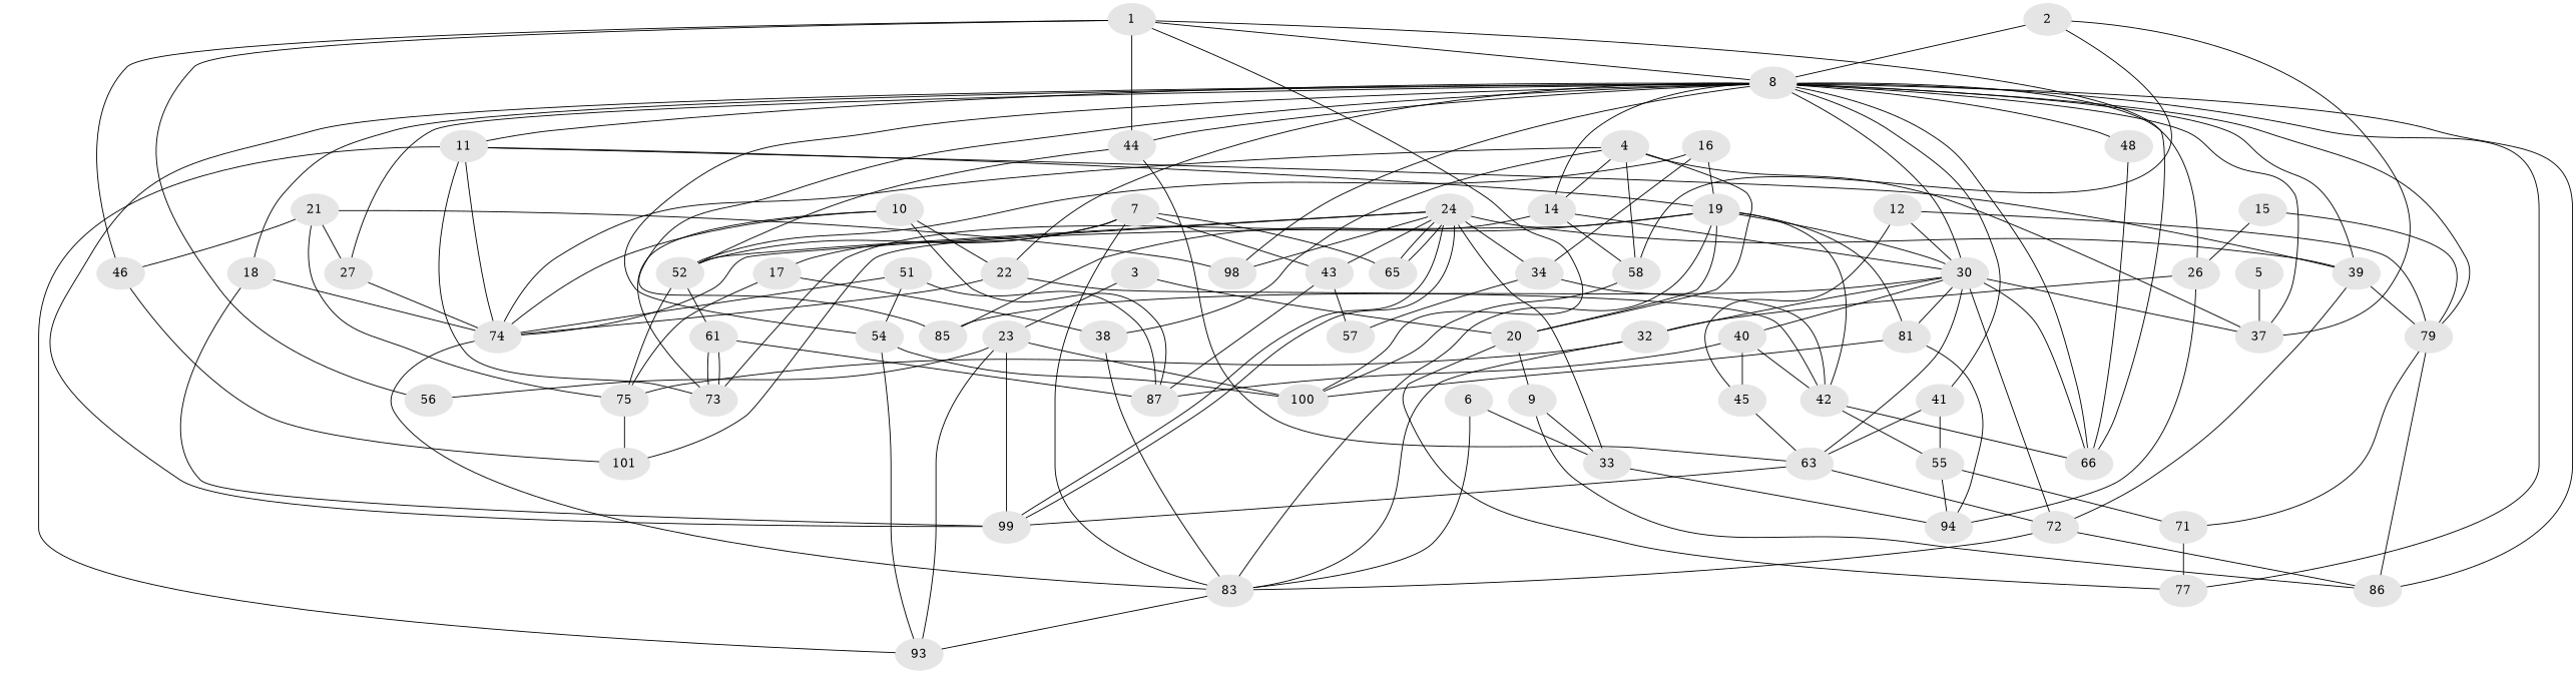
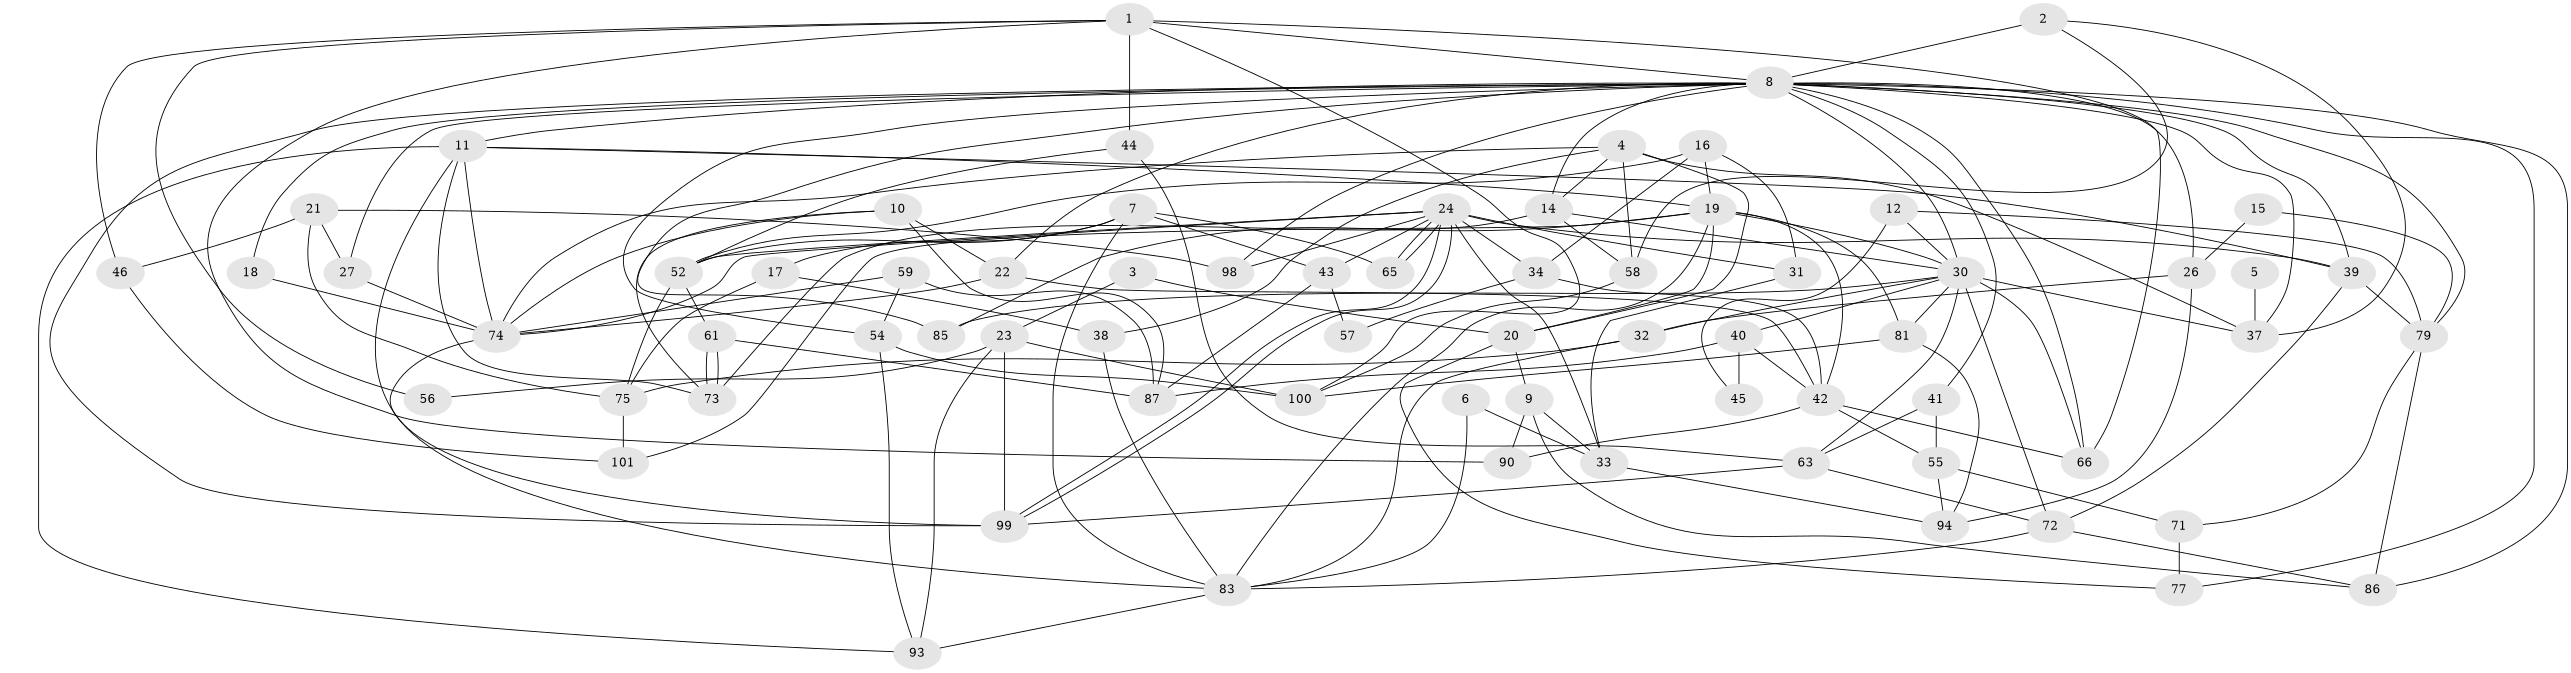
  graph {
    node [color=gray90 style=filled]
    1 [super="+13"]
    8 [super="+25+28+95+50"]
    44 [super="+87"]
    46
    56
    n6 [label=66 super="+91"]
+   90
    100
    37 [super="+60"]
    14
    11 [super="+49"]
    18
    22 [super="+78"]
    26
    27
    30 [super="+47"]
    39 [super="+80"]
    41
-   48
    54
    77
    79
    85
    86
    98
    99
    52 [super="+96"]
    63 [super="+76"]
    101
    2
    58 [super="+82"]
    3
    20
    23
    9
    93
    4 [super="+29"]
    38
    74 [super="+88"]
    73
    83 [super="+97"]
    5
    71
    6
    33
    94
    7
    17
    43 [super="+68"]
    65
    75
    n52 [label=87]
    57
    61
    19 [super="+35"]
    42 [super="+102+70"]
    32
    81
    40 [super="+66"]
    72
    55
    10 [super="+59"]
    12
    45
    15
    16
+   31
    34
    21
    24 [super="+36"]
-   51
+   51 [label=59]
    1 -- 8
    1 -- 44
    1 -- 46
    1 -- 56
    1 -- n6
+   1 -- 90
    1 -- 100
-   8 -- 44 [weight=2]
    8 -- n6
    8 -- 37
    8 -- 14
    8 -- 11
    8 -- 18
    8 -- 22
    8 -- 26
    8 -- 27
    8 -- 30
    8 -- 39
    8 -- 41
-   8 -- 48
    8 -- 54
    8 -- 77
    8 -- 79
    8 -- 85
    8 -- 86
    8 -- 98
    8 -- 99
    44 -- 52
    44 -- 63
    46 -- 101
    14 -- 30
    14 -- 58
    14 -- 73
    11 -- 39
-   18 -- 99
+   11 -- 99
    11 -- 93
    11 -- 74
    11 -- 73
    11 -- 19
    18 -- 74
    22 -- 74
    22 -- 42
    26 -- 94
    26 -- 32
    27 -- 74
    30 -- n6
    30 -- 37
    30 -- 85
    30 -- 63
    30 -- 32
    30 -- 81
    30 -- 40
    30 -- 72
    39 -- 79
    39 -- 72 [weight=2]
    41 -- 63
    41 -- 55
-   48 -- n6
    54 -- 100
    54 -- 93
    79 -- 86
    79 -- 71
    52 -- 75
    52 -- 61
    63 -- 99
    63 -- 72
    2 -- 8 [weight=2]
    2 -- 37
    2 -- 58
    58 -- 100
    3 -- 20
    3 -- 23
    20 -- 77
    20 -- 9
    23 -- 56
    23 -- 100
    23 -- 99
    23 -- 93
+   9 -- 90
    9 -- 86
    9 -- 33
    4 -- 37
    4 -- 14
    4 -- 58
    4 -- 20
    4 -- 38
    4 -- 74
    38 -- 83
    74 -- 83
    83 -- 93
    5 -- 37 [weight=2]
    71 -- 77
    6 -- 83
    6 -- 33
    33 -- 94
    7 -- 52
    7 -- 83
    7 -- 17
    7 -- 43
    7 -- 65
    17 -- 38
    17 -- 75
    43 -- n52
    43 -- 57
    75 -- 101
    61 -- 73
    61 -- 73
    61 -- n52
    19 -- 30
    19 -- 85
    19 -- 101
    19 -- 20
    19 -- 83
    19 -- 42
    19 -- 81
    42 -- n6
+   42 -- 90
    42 -- 55
    32 -- 83
    32 -- 75
    81 -- 100
    81 -- 94
    40 -- n52
    40 -- 42
    40 -- 45
    72 -- 86
    72 -- 83
    55 -- 71
    55 -- 94
    10 -- 22
    10 -- 74
    10 -- 73
    10 -- n52
    12 -- 30
    12 -- 79
    12 -- 45
-   45 -- 63
    15 -- 26
    15 -- 79
    16 -- 52
    16 -- 19
+   16 -- 31
    16 -- 34
+   31 -- 33
    34 -- 57
    34 -- 42
    21 -- 46
    21 -- 27
    21 -- 98
    21 -- 75
    24 -- 39 [weight=2]
    24 -- 98
    24 -- 99
    24 -- 99
    24 -- 52
    24 -- 74
    24 -- 33
    24 -- 43
    24 -- 65
    24 -- 65
+   24 -- 31
    24 -- 34
    51 -- 54
    51 -- 74
    51 -- n52
  }
